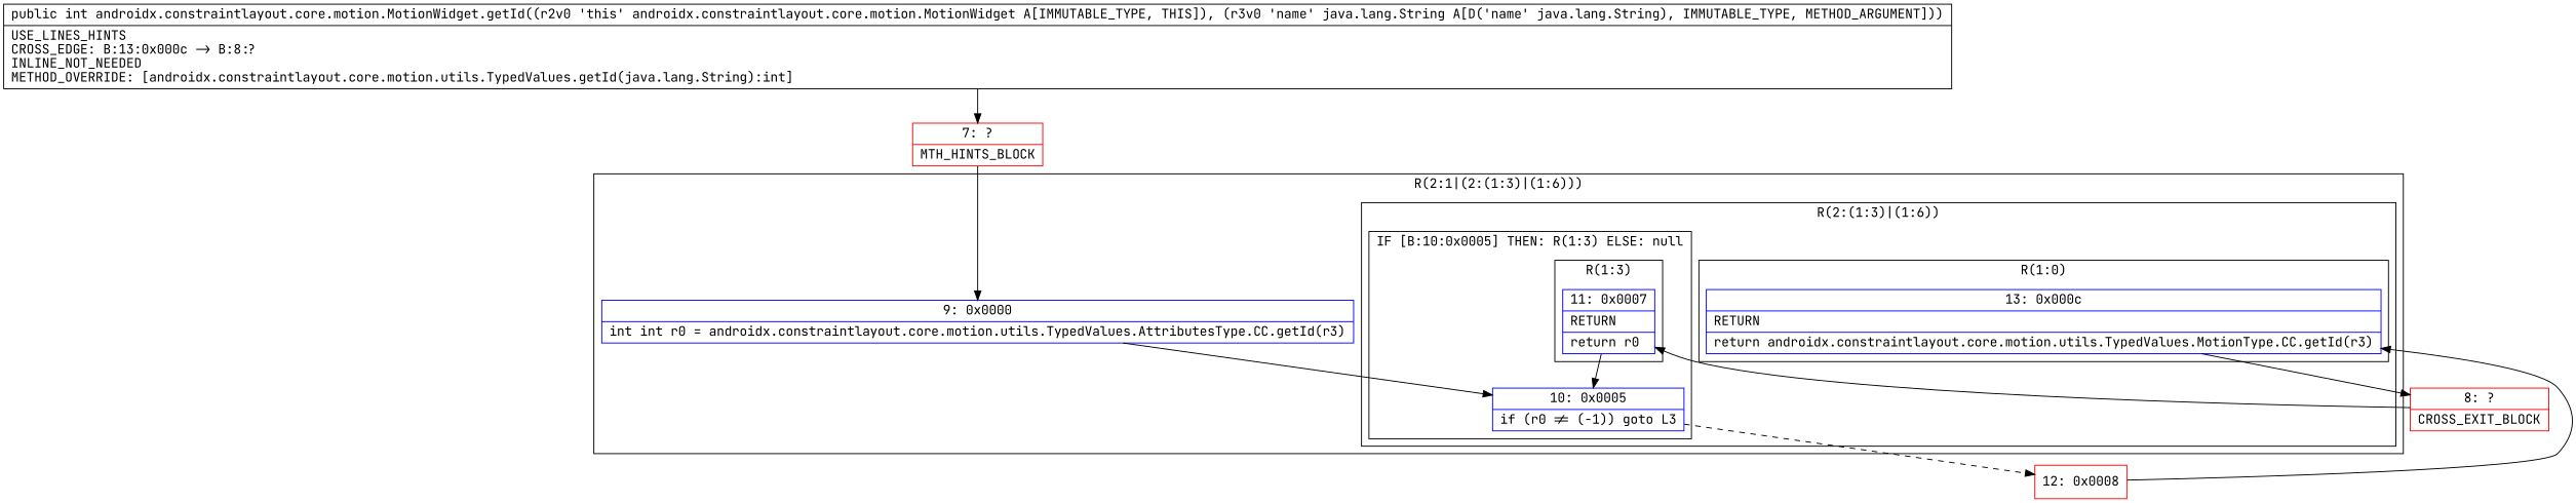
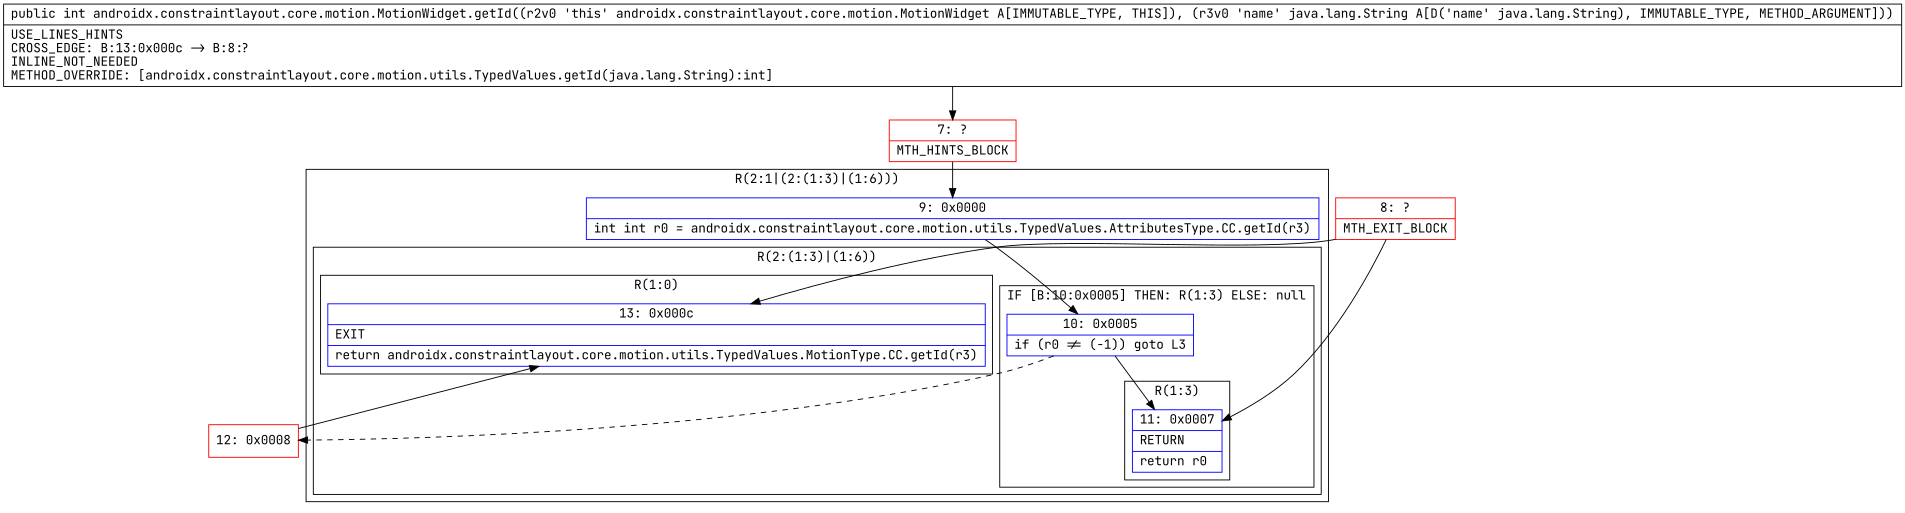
  digraph {
    fontname="JetBrains Mono"
    node [color=blue fontname="JetBrains Mono" shape=record]
    edge [fontname="JetBrains Mono"]
    n1 [label="{11\:\ 0x0007|RETURN\l|return r0\l}"]
    n2 [label="{10\:\ 0x0005|if (r0 != (\-1)) goto L3\l}"]
-   n3 [label="{13\:\ 0x000c|RETURN\l|return androidx.constraintlayout.core.motion.utils.TypedValues.MotionType.CC.getId(r3)\l}"]
+   n3 [label="{13\:\ 0x000c|EXIT\l|return androidx.constraintlayout.core.motion.utils.TypedValues.MotionType.CC.getId(r3)\l}"]
    n4 [label="{9\:\ 0x0000|int int r0 = androidx.constraintlayout.core.motion.utils.TypedValues.AttributesType.CC.getId(r3)\l}"]
    n5 [color=red label="{12\:\ 0x0008}"]
-   n6 [color=red label="{8\:\ ?|CROSS_EXIT_BLOCK\l}"]
+   n6 [color=red label="{8\:\ ?|MTH_EXIT_BLOCK\l}"]
    n7 [color=red label="{7\:\ ?|MTH_HINTS_BLOCK\l}"]
    n8 [label="{public int androidx.constraintlayout.core.motion.MotionWidget.getId((r2v0 'this' androidx.constraintlayout.core.motion.MotionWidget A[IMMUTABLE_TYPE, THIS]), (r3v0 'name' java.lang.String A[D('name' java.lang.String), IMMUTABLE_TYPE, METHOD_ARGUMENT]))  | USE_LINES_HINTS\lCROSS_EDGE: B:13:0x000c \-\> B:8:?\lINLINE_NOT_NEEDED\lMETHOD_OVERRIDE: [androidx.constraintlayout.core.motion.utils.TypedValues.getId(java.lang.String):int]\l}" color=""]
    subgraph cluster_1 {
      label="R(2:1|(2:(1:3)|(1:6)))"
      n4
      subgraph cluster_2 {
        label="R(2:(1:3)|(1:6))"
        subgraph cluster_3 {
          label="IF [B:10:0x0005] THEN: R(1:3) ELSE: null"
          n2
          subgraph cluster_4 {
            label="R(1:3)"
            n1
          }
        }
        subgraph cluster_5 {
          label="R(1:0)"
          n3
        }
      }
    }
-   n1 -> n2
+   n2 -> n1
    n2 -> n5 [style=dashed]
-   n3 -> n6
+   n6 -> n3
    n4 -> n2
    n5 -> n3
    n6 -> n1
    n7 -> n4
    n8 -> n7
  }
